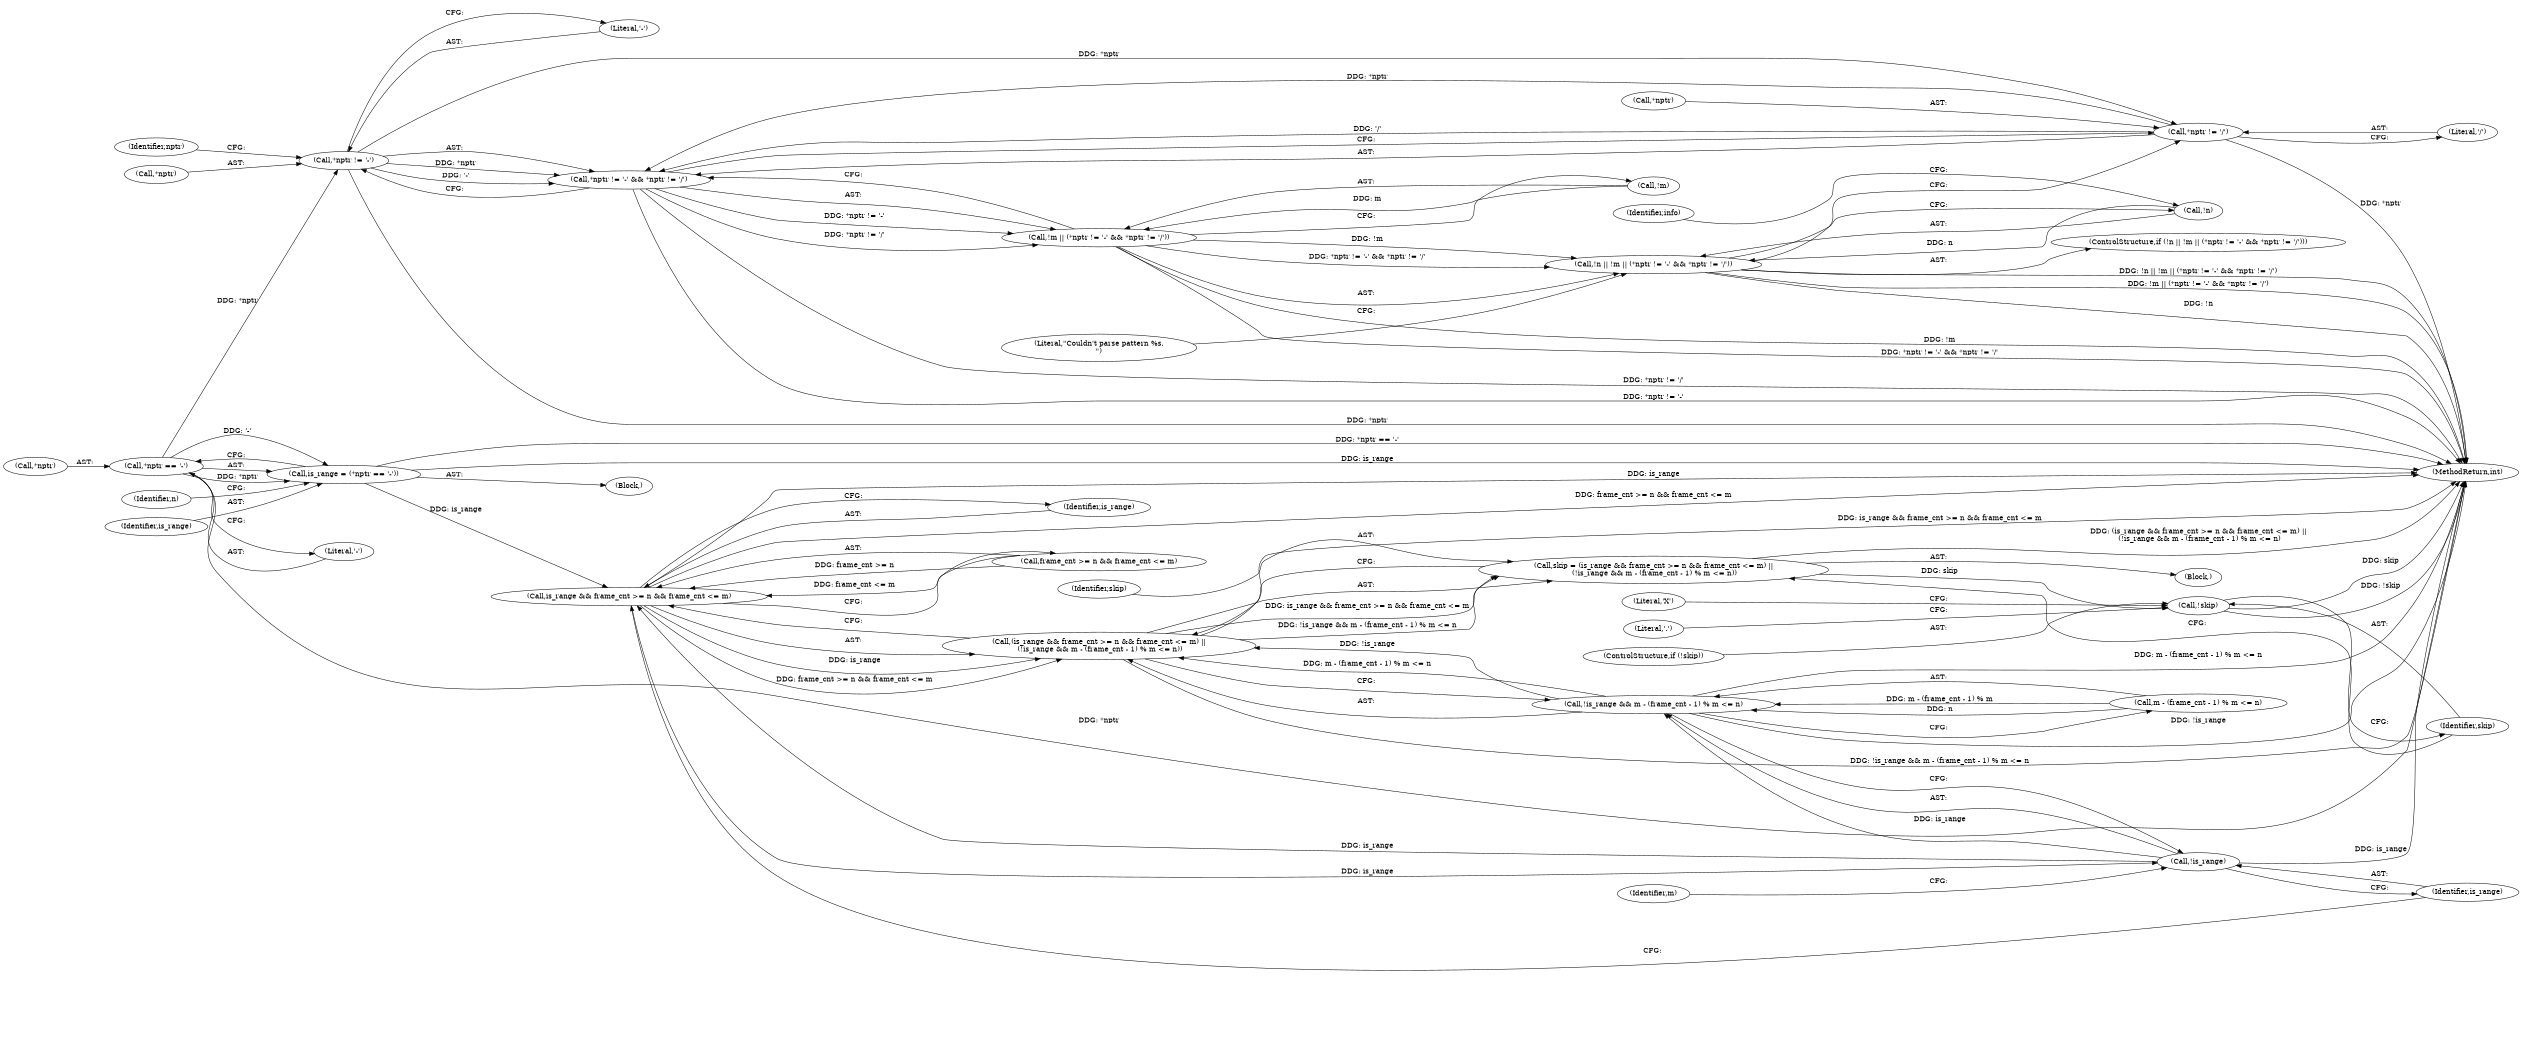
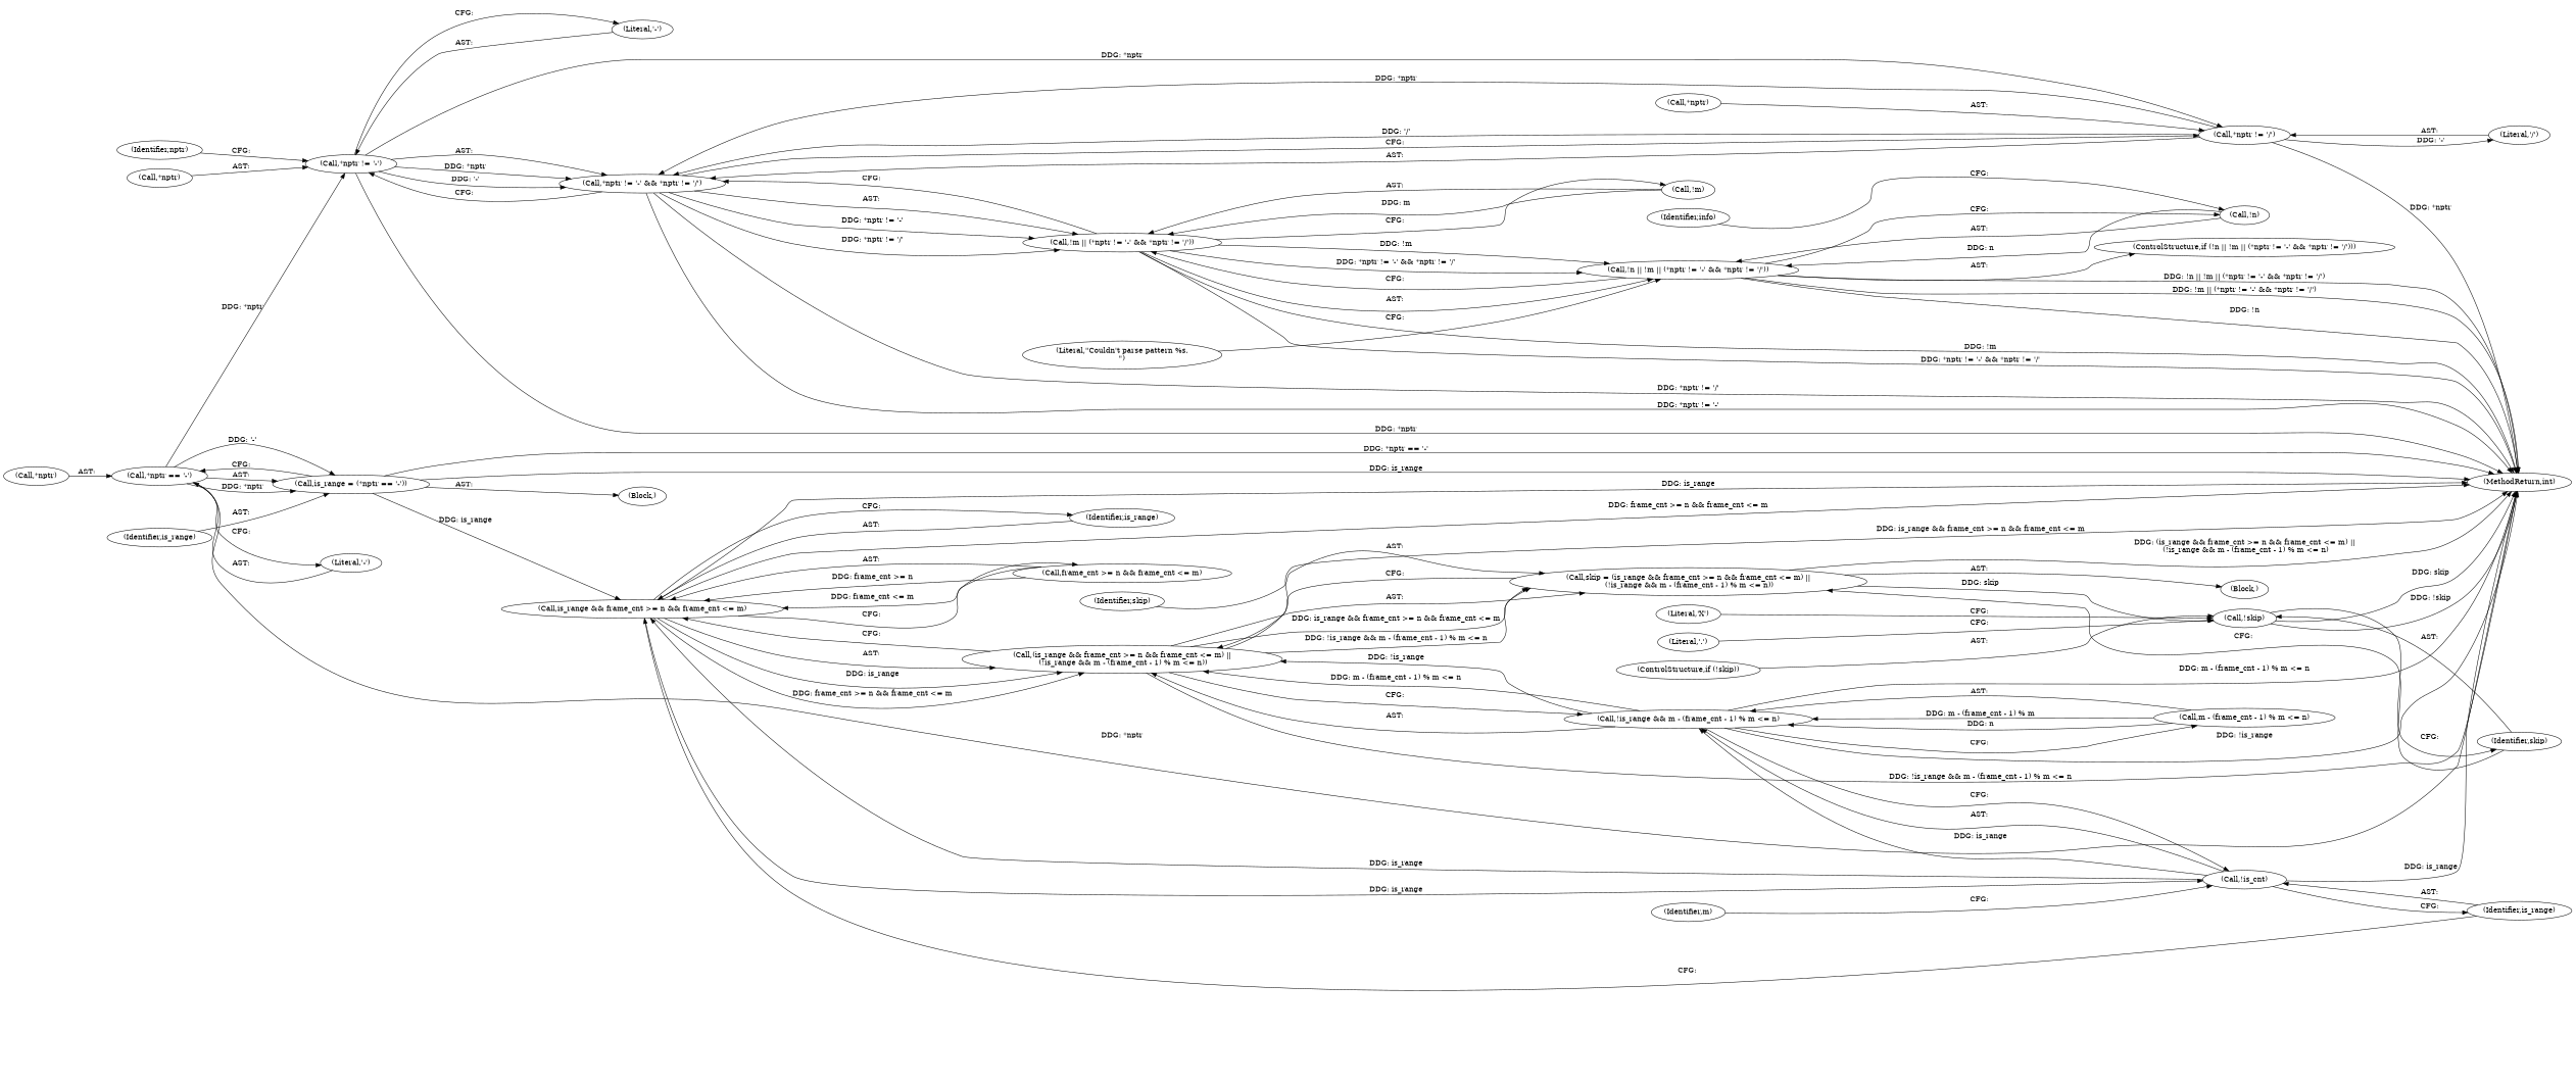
  digraph {
    rankdir=LR
    n1 [label="(Call,*nptr == '-')"]
    n2 [label="(Call,is_range = (*nptr == '-'))"]
    n3 [label="(Call,*nptr != '-')"]
    n4 [label="(Literal,'-')"]
    n5 [label="(MethodReturn,int)"]
    n6 [label="(Call,is_range && frame_cnt >= n && frame_cnt <= m)"]
    n7 [label="(Block,)"]
    n8 [label="(Call,*nptr != '-' && *nptr != '/')"]
    n9 [label="(Call,*nptr != '/')"]
    n10 [label="(Literal,'-')"]
    n11 [label="(Call,(is_range && frame_cnt >= n && frame_cnt <= m) ||\n (!is_range && m - (frame_cnt - 1) % m <= n))"]
-   n12 [label="(Call,!is_range)"]
+   n12 [label="(Call,!is_cnt)"]
    n13 [label="(Identifier,is_range)"]
    n14 [label="(Call,frame_cnt >= n && frame_cnt <= m)"]
    n15 [label="(Call,skip = (is_range && frame_cnt >= n && frame_cnt <= m) ||\n (!is_range && m - (frame_cnt - 1) % m <= n))"]
    n16 [label="(Call,!is_range && m - (frame_cnt - 1) % m <= n)"]
    n17 [label="(Identifier,is_range)"]
    n18 [label="(Call,!skip)"]
    n19 [label="(Block,)"]
    n20 [label="(Call,m - (frame_cnt - 1) % m <= n)"]
    n21 [label="(Identifier,skip)"]
    n22 [label="(ControlStructure,if (!skip))"]
    n23 [label="(Call,!m || (*nptr != '-' && *nptr != '/'))"]
    n24 [label="(Literal,'/')"]
    n25 [label="(Call,!n || !m || (*nptr != '-' && *nptr != '/'))"]
    n26 [label="(Call,!m)"]
    n27 [label="(ControlStructure,if (!n || !m || (*nptr != '-' && *nptr != '/')))"]
    n28 [label="(Call,!n)"]
    n29 [label="(Literal,'X')"]
    n30 [label="(Identifier,nptr)"]
    n31 [label="(Call,*nptr)"]
    n32 [label="(Identifier,m)"]
    n33 [label="(Literal,'.')"]
    n34 [label="(Identifier,skip)"]
    n35 [label="(Call,*nptr)"]
    n36 [label="(Call,*nptr)"]
-   n37 [label="(Identifier,n)"]
    n38 [label="(Literal,\"Couldn't parse pattern %s.\n\")"]
    n39 [label="(Identifier,is_range)"]
    n40 [label="(Identifier,info)"]
    n1 -> n2 [label="AST: "]
    n1 -> n2 [label="DDG: *nptr"]
    n1 -> n2 [label="DDG: '-'"]
    n1 -> n3 [label="DDG: *nptr"]
    n1 -> n4 [label="CFG: "]
    n1 -> n5 [label="DDG: *nptr"]
    n2 -> n1 [label="CFG: "]
    n2 -> n5 [label="DDG: *nptr == '-'"]
    n2 -> n5 [label="DDG: is_range"]
    n2 -> n6 [label="DDG: is_range"]
    n2 -> n7 [label="AST: "]
    n3 -> n5 [label="DDG: *nptr"]
    n3 -> n8 [label="AST: "]
    n3 -> n8 [label="DDG: *nptr"]
    n3 -> n8 [label="DDG: '-'"]
    n3 -> n9 [label="DDG: *nptr"]
    n3 -> n10 [label="CFG: "]
    n4 -> n1 [label="AST: "]
    n6 -> n5 [label="DDG: is_range"]
    n6 -> n5 [label="DDG: frame_cnt >= n && frame_cnt <= m"]
    n6 -> n11 [label="AST: "]
    n6 -> n11 [label="DDG: is_range"]
    n6 -> n11 [label="DDG: frame_cnt >= n && frame_cnt <= m"]
    n6 -> n12 [label="DDG: is_range"]
    n6 -> n13 [label="CFG: "]
    n6 -> n14 [label="CFG: "]
    n8 -> n3 [label="CFG: "]
    n8 -> n5 [label="DDG: *nptr != '-'"]
    n8 -> n5 [label="DDG: *nptr != '/'"]
    n8 -> n9 [label="CFG: "]
    n8 -> n23 [label="AST: "]
    n8 -> n23 [label="DDG: *nptr != '-'"]
    n8 -> n23 [label="DDG: *nptr != '/'"]
    n9 -> n5 [label="DDG: *nptr"]
    n9 -> n8 [label="AST: "]
    n9 -> n8 [label="DDG: *nptr"]
    n9 -> n8 [label="DDG: '/'"]
-   n9 -> n24 [label="CFG: "]
+   n9 -> n24 [label="DDG: '-'"]
    n10 -> n3 [label="AST: "]
    n11 -> n5 [label="DDG: !is_range && m - (frame_cnt - 1) % m <= n"]
    n11 -> n5 [label="DDG: is_range && frame_cnt >= n && frame_cnt <= m"]
    n11 -> n6 [label="CFG: "]
    n11 -> n15 [label="AST: "]
    n11 -> n15 [label="DDG: is_range && frame_cnt >= n && frame_cnt <= m"]
    n11 -> n15 [label="DDG: !is_range && m - (frame_cnt - 1) % m <= n"]
    n11 -> n16 [label="CFG: "]
    n12 -> n5 [label="DDG: is_range"]
    n12 -> n6 [label="DDG: is_range"]
    n12 -> n16 [label="AST: "]
    n12 -> n16 [label="DDG: is_range"]
    n12 -> n17 [label="CFG: "]
    n13 -> n6 [label="AST: "]
    n14 -> n6 [label="AST: "]
    n14 -> n6 [label="DDG: frame_cnt >= n"]
    n14 -> n6 [label="DDG: frame_cnt <= m"]
    n15 -> n5 [label="DDG: (is_range && frame_cnt >= n && frame_cnt <= m) ||\n (!is_range && m - (frame_cnt - 1) % m <= n)"]
    n15 -> n11 [label="CFG: "]
    n15 -> n18 [label="DDG: skip"]
    n15 -> n19 [label="AST: "]
    n16 -> n5 [label="DDG: m - (frame_cnt - 1) % m <= n"]
    n16 -> n5 [label="DDG: !is_range"]
    n16 -> n11 [label="AST: "]
    n16 -> n11 [label="DDG: !is_range"]
    n16 -> n11 [label="DDG: m - (frame_cnt - 1) % m <= n"]
    n16 -> n12 [label="CFG: "]
    n16 -> n20 [label="CFG: "]
    n17 -> n6 [label="CFG: "]
    n17 -> n12 [label="AST: "]
    n18 -> n5 [label="DDG: !skip"]
    n18 -> n5 [label="DDG: skip"]
    n18 -> n21 [label="CFG: "]
    n20 -> n16 [label="AST: "]
    n20 -> n16 [label="DDG: m - (frame_cnt - 1) % m"]
    n20 -> n16 [label="DDG: n"]
    n21 -> n15 [label="CFG: "]
    n21 -> n18 [label="AST: "]
    n22 -> n18 [label="AST: "]
    n23 -> n5 [label="DDG: *nptr != '-' && *nptr != '/'"]
    n23 -> n5 [label="DDG: !m"]
    n23 -> n8 [label="CFG: "]
    n23 -> n25 [label="AST: "]
    n23 -> n25 [label="DDG: !m"]
    n23 -> n25 [label="DDG: *nptr != '-' && *nptr != '/'"]
    n23 -> n26 [label="CFG: "]
    n24 -> n9 [label="AST: "]
    n25 -> n5 [label="DDG: !m || (*nptr != '-' && *nptr != '/')"]
    n25 -> n5 [label="DDG: !n"]
    n25 -> n5 [label="DDG: !n || !m || (*nptr != '-' && *nptr != '/')"]
-   n25 -> n9 [label="CFG: "]
+   n25 -> n23 [label="CFG: "]
    n25 -> n27 [label="AST: "]
    n25 -> n28 [label="CFG: "]
    n26 -> n23 [label="AST: "]
    n26 -> n23 [label="DDG: m"]
    n28 -> n25 [label="AST: "]
    n28 -> n25 [label="DDG: n"]
    n29 -> n18 [label="CFG: "]
    n30 -> n3 [label="CFG: "]
    n31 -> n1 [label="AST: "]
    n32 -> n12 [label="CFG: "]
    n33 -> n18 [label="CFG: "]
    n34 -> n15 [label="AST: "]
    n35 -> n9 [label="AST: "]
    n36 -> n3 [label="AST: "]
-   n37 -> n2 [label="CFG: "]
    n38 -> n25 [label="CFG: "]
    n39 -> n2 [label="AST: "]
    n40 -> n28 [label="CFG: "]
  }
